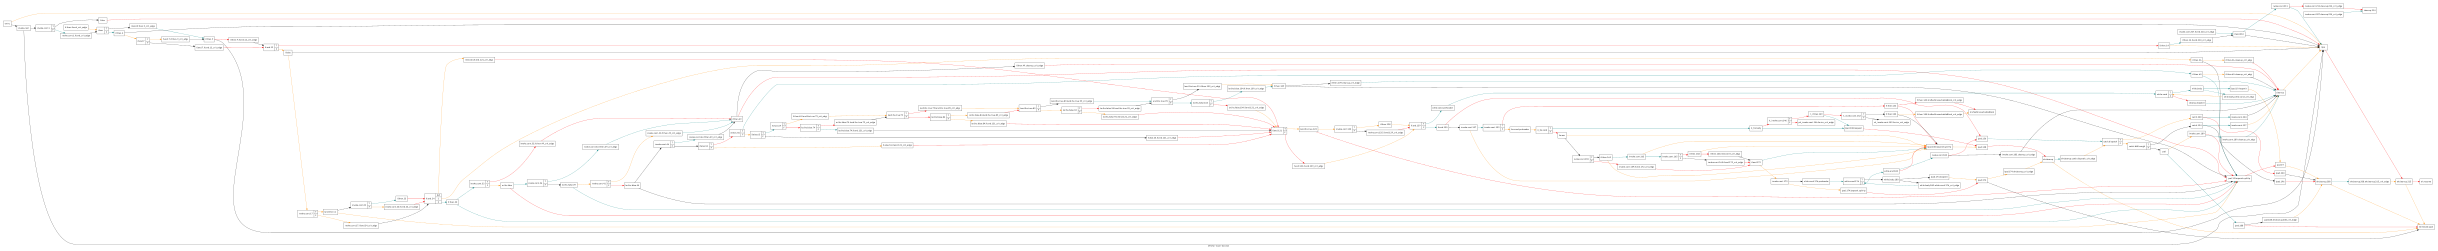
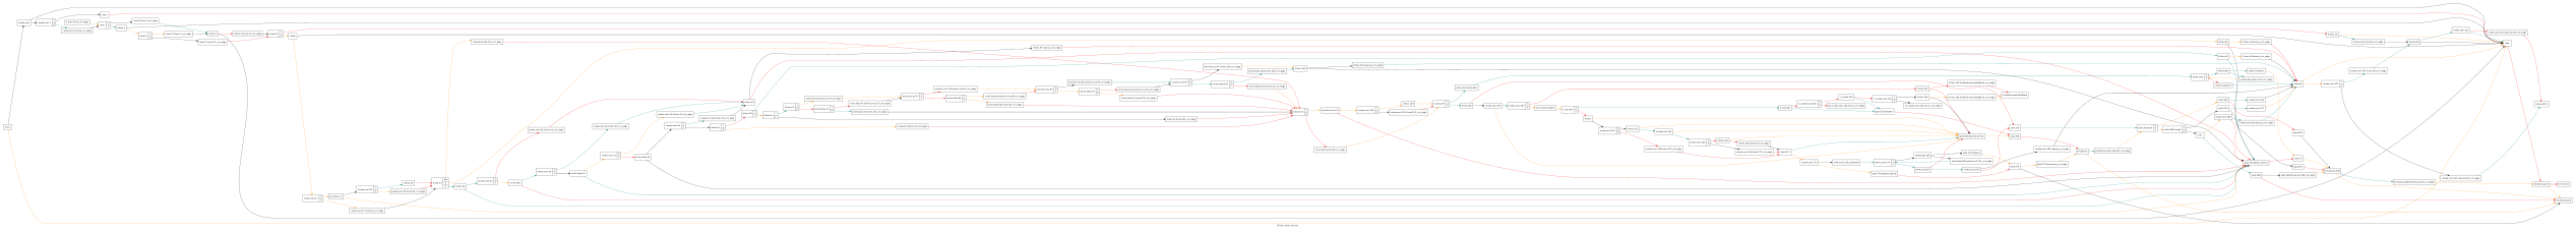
  digraph {
    fontname="IBM Plex Sans"
    label="CFG for 'main' function"
    rankdir=LR
    node [fontname="IBM Plex Sans" shape=record]
    edge [color=darkorange fontname="IBM Plex Sans"]
    n1 [label="{entry}"]
    n2 [label="{invoke.cont}"]
    n3 [label="{lpad}"]
    n4 [label="{invoke.cont.1|{<s0>T|<s1>F}}"]
    n5 [label="{ehcleanup.215}"]
    n6 [label="{if.then}"]
    n7 [label="{invoke.cont.1.if.end_crit_edge}"]
    n8 [label="{terminate.lpad}"]
    n9 [label="{eh.resume}"]
    n10 [label="{if.end|{<s0>T|<s1>F}}"]
    n11 [label="{if.then.if.end_crit_edge}"]
    n12 [label="{if.end.if.then.9_crit_edge}"]
    n13 [label="{if.then.4}"]
    n14 [label="{if.then.9}"]
    n15 [label="{if.end.7|{<s0>T|<s1>F}}"]
    n16 [label="{if.then.9.if.end.12_crit_edge}"]
    n17 [label="{if.end.7.if.then.9_crit_edge}"]
    n18 [label="{if.end.7.if.end.12_crit_edge}"]
    n19 [label="{if.end.12|{<s0>T|<s1>F}}"]
    n20 [label="{if.then.14}"]
    n21 [label="{if.else}"]
    n22 [label="{if.then.14.if.end.210_crit_edge}"]
    n23 [label="{invoke.cont.17|{<s0>T|<s1>F}}"]
    n24 [label="{if.end.210}"]
    n25 [label="{land.lhs.true}"]
    n26 [label="{invoke.cont.17.if.end.24_crit_edge}"]
    n27 [label="{invoke.cont.211}"]
    n28 [label="{invoke.cont.211.cleanup.214_crit_edge}"]
    n29 [label="{invoke.cont.20|{<s0>T|<s1>F}}"]
    n30 [label="{lpad.19.loopexit.split-lp}"]
    n31 [label="{if.end.24|{<s0>def|<s1>1|<s2>2}}"]
    n32 [label="{if.then.23}"]
    n33 [label="{invoke.cont.20.if.end.24_crit_edge}"]
    n34 [label="{lpad.19}"]
    n35 [label="{if.end.24.if.end.121_crit_edge}"]
    n36 [label="{if.then.26}"]
    n37 [label="{if.then.30}"]
    n38 [label="{if.end.121|{<s0>T|<s1>F}}"]
    n39 [label="{if.then.26.cleanup_crit_edge}"]
    n40 [label="{invoke.cont.32|{<s0>T|<s1>F}}"]
    n41 [label="{ehcleanup.208}"]
    n42 [label="{lpad.19.loopexit}"]
    n43 [label="{ehcleanup.208.ehcleanup.215_crit_edge}"]
    n44 [label="{land.lhs.true.123}"]
    n45 [label="{if.end.121.if.end.129_crit_edge}"]
    n46 [label="{cleanup}"]
    n47 [label="{invoke.cont.32.if.then.49_crit_edge}"]
    n48 [label="{lor.lhs.false}"]
    n49 [label="{invoke.cont.125|{<s0>T|<s1>F}}"]
    n50 [label="{if.end.129|{<s0>T|<s1>F}}"]
+   n51 [label="{invoke.cont.207|{<s0>T|<s1>F}}"]
    n52 [label="{invoke.cont.207.if.end.210_crit_edge}"]
    n53 [label="{invoke.cont.207.cleanup.214_crit_edge}"]
    n54 [label="{if.then.49}"]
    n55 [label="{invoke.cont.36|{<s0>T|<s1>F}}"]
    n56 [label="{if.then.49.cleanup_crit_edge}"]
    n57 [label="{invoke.cont.36.if.then.49_crit_edge}"]
    n58 [label="{lor.lhs.false.39}"]
    n59 [label="{invoke.cont.41|{<s0>T|<s1>F}}"]
    n60 [label="{invoke.cont.41.if.then.49_crit_edge}"]
    n61 [label="{lor.lhs.false.44}"]
    n62 [label="{invoke.cont.46|{<s0>T|<s1>F}}"]
    n63 [label="{invoke.cont.46.if.then.49_crit_edge}"]
    n64 [label="{if.else.51|{<s0>T|<s1>F}}"]
    n65 [label="{if.then.55|{<s0>T|<s1>F}}"]
    n66 [label="{if.else.51.if.end.121_crit_edge}"]
    n67 [label="{if.then.60}"]
    n68 [label="{if.else.65|{<s0>T|<s1>F}}"]
    n69 [label="{if.then.60.cleanup_crit_edge}"]
    n70 [label="{if.then.69|{<s0>T|<s1>F}}"]
    n71 [label="{if.else.65.if.end.121_crit_edge}"]
    n72 [label="{if.then.69.land.lhs.true.79_crit_edge}"]
    n73 [label="{lor.lhs.false.74|{<s0>T|<s1>F}}"]
    n74 [label="{land.lhs.true.79|{<s0>T|<s1>F}}"]
    n75 [label="{lor.lhs.false.74.land.lhs.true.79_crit_edge}"]
    n76 [label="{lor.lhs.false.74.if.end.121_crit_edge}"]
    n77 [label="{land.lhs.true.79.land.lhs.true.89_crit_edge}"]
    n78 [label="{lor.lhs.false.84|{<s0>T|<s1>F}}"]
    n79 [label="{land.lhs.true.89|{<s0>T|<s1>F}}"]
    n80 [label="{lor.lhs.false.84.land.lhs.true.89_crit_edge}"]
    n81 [label="{lor.lhs.false.84.if.end.121_crit_edge}"]
    n82 [label="{land.lhs.true.89.land.lhs.true.99_crit_edge}"]
    n83 [label="{lor.lhs.false.94|{<s0>T|<s1>F}}"]
    n84 [label="{land.lhs.true.99|{<s0>T|<s1>F}}"]
    n85 [label="{lor.lhs.false.94.land.lhs.true.99_crit_edge}"]
    n86 [label="{lor.lhs.false.94.if.end.121_crit_edge}"]
    n87 [label="{land.lhs.true.99.if.then.109_crit_edge}"]
    n88 [label="{lor.lhs.false.104|{<s0>T|<s1>F}}"]
    n89 [label="{if.then.109}"]
    n90 [label="{lor.lhs.false.104.if.then.109_crit_edge}"]
    n91 [label="{lor.lhs.false.104.if.end.121_crit_edge}"]
    n92 [label="{if.then.109.cleanup_crit_edge}"]
    n93 [label="{if.then.128}"]
    n94 [label="{invoke.cont.125.if.end.129_crit_edge}"]
    n95 [label="{while.cond.preheader}"]
    n96 [label="{if.end.135}"]
    n97 [label="{while.cond|{<s0>T|<s1>F}}"]
    n98 [label="{invoke.cont.137}"]
    n99 [label="{lpad.136}"]
    n100 [label="{while.body}"]
    n101 [label="{cleanup.loopexit}"]
    n102 [label="{invoke.cont.139|{<s0>T|<s1>F}}"]
    n103 [label="{lpad.138.loopexit.split-lp}"]
    n104 [label="{catch.dispatch|{<s0>T|<s1>F}}"]
    n105 [label="{while.body.while.cond_crit_edge}"]
    n106 [label="{if.then.142}"]
    n107 [label="{for.cond.preheader}"]
    n108 [label="{lpad.138}"]
    n109 [label="{catch.200}"]
    n110 [label="{catch.fallthrough|{<s0>T|<s1>F}}"]
    n111 [label="{if.then.142.UnifiedUnreachableBlock_crit_edge}"]
    n112 [label="{it_for.cond|{<s0>T|<s1>F}}"]
    n113 [label="{ehcleanup}"]
    n114 [label="{UnifiedUnreachableBlock}"]
    n115 [label="{it_for.body}"]
    n116 [label="{for.end}"]
    n117 [label="{lpad.138.loopexit}"]
    n118 [label="{it_invoke.cont.146|{<s0>T|<s1>F}}"]
    n119 [label="{invoke.cont.159|{<s0>T|<s1>F}}"]
    n120 [label="{invoke.cont.204}"]
    n121 [label="{lpad.203}"]
    n122 [label="{catch.194}"]
    n123 [label="{catch}"]
    n124 [label="{ehcleanup.catch.dispatch_crit_edge}"]
    n125 [label="{it_if.then.149}"]
    n126 [label="{pd_invoke.cont.146.for.inc_crit_edge}"]
    n127 [label="{if.then.162}"]
    n128 [label="{invoke.cont.159.if.end.172_crit_edge}"]
    n129 [label="{it_invoke.cont.152|{<s0>T|<s1>F}}"]
    n130 [label="{if.then.155}"]
    n131 [label="{pd_invoke.cont.152.for.inc_crit_edge}"]
    n132 [label="{if.then.155.UnifiedUnreachableBlock_crit_edge}"]
    n133 [label="{invoke.cont.163}"]
    n134 [label="{if.end.172}"]
    n135 [label="{invoke.cont.165|{<s0>T|<s1>F}}"]
    n136 [label="{invoke.cont.173}"]
    n137 [label="{while.cond.176.preheader}"]
    n138 [label="{lpad.174.loopexit.split-lp}"]
    n139 [label="{if.then.168}"]
    n140 [label="{invoke.cont.165.if.end.172_crit_edge}"]
    n141 [label="{if.then.168.if.end.172_crit_edge}"]
    n142 [label="{while.cond.176|{<s0>T|<s1>F}}"]
    n143 [label="{lpad.174}"]
    n144 [label="{while.body.180}"]
    n145 [label="{while.end.182}"]
    n146 [label="{lpad.174.ehcleanup_crit_edge}"]
    n147 [label="{while.body.180.while.cond.176_crit_edge}"]
    n148 [label="{lpad.174.loopexit}"]
    n149 [label="{invoke.cont.183}"]
    n150 [label="{invoke.cont.183.cleanup_crit_edge}"]
    n151 [label="{invoke.cont.197}"]
    n152 [label="{lpad.196}"]
    n153 [label="{invoke.cont.189}"]
    n154 [label="{lpad.188}"]
    n155 [label="{invoke.cont.189.cleanup_crit_edge}"]
    n156 [label="{lpad.188.ehcleanup.208_crit_edge}"]
    n157 [label="{cleanup.214}"]
    n1 -> n2 [color=black]
    n1 -> n3
    n2 -> n3 [color=black]
    n2 -> n4 [color=black]
    n3 -> n5 [color=red]
    n4 -> n6 [color=black tailport=s0]
    n4 -> n7 [color=teal tailport=s1]
    n5 -> n8
    n5 -> n9 [color=red]
    n6 -> n3 [color=red]
    n7 -> n10 [color=black]
    n10 -> n12 [color=black tailport=s0]
    n10 -> n13 [color=teal tailport=s1]
    n11 -> n10
    n12 -> n14 [color=teal]
    n13 -> n3 [color=black]
    n13 -> n15
    n14 -> n3 [color=black]
    n14 -> n16 [color=red]
    n15 -> n17 [tailport=s0]
    n15 -> n18 [color=black tailport=s1]
    n16 -> n19 [color=black]
    n17 -> n14 [color=black]
    n18 -> n19 [color=red]
    n19 -> n20 [color=red tailport=s0]
    n19 -> n21 [tailport=s1]
    n20 -> n3
    n20 -> n22 [color=teal]
    n21 -> n3 [color=black]
    n21 -> n23
    n22 -> n24 [color=black]
    n23 -> n25 [tailport=s0]
    n23 -> n26 [tailport=s1]
    n24 -> n3 [color=black]
    n24 -> n27 [color=teal]
    n25 -> n29 [color=black]
    n25 -> n30
    n26 -> n31 [color=black]
    n27 -> n3 [color=teal]
    n27 -> n28 [color=red]
    n28 -> n157 [color=red]
    n29 -> n32 [color=teal tailport=s0]
    n29 -> n33 [tailport=s1]
    n30 -> n34 [color=red]
    n31 -> n35 [tailport=s0]
    n31 -> n36 [tailport=s1]
    n31 -> n37 [color=teal tailport=s2]
    n32 -> n31 [color=red]
    n33 -> n31 [color=red]
    n34 -> n41
    n35 -> n38 [color=red]
    n36 -> n30 [color=black]
    n36 -> n39
    n37 -> n30 [color=teal]
    n37 -> n40 [color=teal]
    n38 -> n44 [tailport=s0]
    n38 -> n45 [color=red tailport=s1]
    n39 -> n46 [color=red]
    n40 -> n47 [color=red tailport=s0]
    n40 -> n48 [tailport=s1]
    n41 -> n8
    n41 -> n43 [color=teal]
    n42 -> n34
    n43 -> n5
    n44 -> n30 [color=red]
    n44 -> n49
    n45 -> n50
    n46 -> n3
+   n46 -> n51
    n47 -> n54 [color=red]
    n48 -> n30 [color=red]
    n48 -> n55 [color=teal]
    n49 -> n93 [tailport=s0]
    n49 -> n94 [color=black tailport=s1]
    n50 -> n95 [color=teal tailport=s0]
    n50 -> n96 [color=teal tailport=s1]
+   n51 -> n52 [color=teal tailport=s0]
+   n51 -> n53 [color=black tailport=s1]
    n52 -> n24 [color=teal]
    n53 -> n157 [color=teal]
    n54 -> n30 [color=red]
    n54 -> n56 [color=black]
    n55 -> n57 [color=teal tailport=s0]
    n55 -> n58 [color=black tailport=s1]
    n56 -> n46 [color=red]
    n57 -> n54 [color=teal]
    n58 -> n30 [color=teal]
    n58 -> n59
    n59 -> n60 [tailport=s0]
    n59 -> n61 [color=red tailport=s1]
    n60 -> n54 [color=teal]
    n61 -> n30 [color=black]
    n61 -> n62 [color=black]
    n62 -> n63 [color=teal tailport=s0]
    n62 -> n64 [color=black tailport=s1]
    n63 -> n54 [color=black]
    n64 -> n65 [color=red tailport=s0]
    n64 -> n66 [tailport=s1]
    n65 -> n67 [color=teal tailport=s0]
    n65 -> n68 [tailport=s1]
    n66 -> n38 [color=red]
    n67 -> n30 [color=teal]
    n67 -> n69
    n68 -> n70 [color=teal tailport=s0]
    n68 -> n71 [color=black tailport=s1]
    n69 -> n46 [color=black]
    n70 -> n72 [tailport=s0]
    n70 -> n73 [color=red tailport=s1]
    n71 -> n38 [color=red]
    n72 -> n74
    n73 -> n75 [color=red tailport=s0]
    n73 -> n76 [color=teal tailport=s1]
    n74 -> n77 [color=red tailport=s0]
    n74 -> n78 [color=red tailport=s1]
    n75 -> n74 [color=black]
    n76 -> n38 [color=black]
    n77 -> n79
    n78 -> n80 [tailport=s0]
    n78 -> n81 [tailport=s1]
    n79 -> n82 [color=black tailport=s0]
    n79 -> n83 [tailport=s1]
    n80 -> n79 [color=red]
    n81 -> n38 [color=red]
    n82 -> n84 [color=teal]
    n83 -> n85 [color=red tailport=s0]
    n83 -> n86 [tailport=s1]
    n84 -> n87 [color=black tailport=s0]
    n84 -> n88 [color=teal tailport=s1]
    n85 -> n84 [color=black]
    n86 -> n38 [color=red]
    n87 -> n89
    n88 -> n90 [color=teal tailport=s0]
    n88 -> n91 [color=red tailport=s1]
    n89 -> n30 [color=black]
    n89 -> n92 [color=black]
    n90 -> n89 [color=teal]
    n91 -> n38
    n92 -> n46 [color=teal]
    n93 -> n50
    n94 -> n50 [color=red]
    n95 -> n97 [color=teal]
    n96 -> n98 [color=black]
    n96 -> n99 [color=red]
    n97 -> n100 [color=teal tailport=s0]
    n97 -> n101 [color=red tailport=s1]
    n98 -> n102 [color=teal]
    n98 -> n103
    n99 -> n104 [color=teal]
    n100 -> n42 [color=teal]
    n100 -> n105 [color=teal]
    n101 -> n46 [color=teal]
    n102 -> n106 [color=red tailport=s0]
    n102 -> n107 [tailport=s1]
    n103 -> n108
    n104 -> n109 [tailport=s0]
    n104 -> n110 [tailport=s1]
    n105 -> n97
    n106 -> n103 [color=red]
    n106 -> n111 [color=red]
    n107 -> n112
    n108 -> n113 [color=red]
    n109 -> n120 [color=teal]
    n109 -> n121 [color=red]
    n110 -> n122 [color=black tailport=s0]
    n110 -> n123 [color=black tailport=s1]
    n111 -> n114 [color=red]
    n112 -> n115 [color=teal tailport=s0]
    n112 -> n116 [color=red tailport=s1]
    n113 -> n8
    n113 -> n124 [color=teal]
    n115 -> n117 [color=teal]
    n115 -> n118 [color=red]
    n116 -> n103
    n116 -> n119 [color=black]
    n117 -> n108 [color=red]
    n118 -> n125 [color=red tailport=s0]
    n118 -> n126 [color=red tailport=s1]
    n119 -> n127 [color=black tailport=s0]
    n119 -> n128 [color=red tailport=s1]
    n120 -> n46 [color=black]
    n121 -> n41 [color=black]
    n122 -> n151 [color=teal]
    n122 -> n152 [color=black]
    n123 -> n153
    n123 -> n154 [color=teal]
    n124 -> n104
    n125 -> n117 [color=teal]
    n125 -> n129 [color=red]
    n127 -> n103
    n127 -> n133 [color=teal]
    n128 -> n134 [color=red]
    n129 -> n130 [color=black tailport=s0]
    n129 -> n131 [color=black tailport=s1]
    n130 -> n103 [color=black]
    n130 -> n132
    n132 -> n114
    n133 -> n103
    n133 -> n135 [color=teal]
    n134 -> n103 [color=teal]
    n134 -> n136
    n135 -> n139 [color=red tailport=s0]
    n135 -> n140 [color=black tailport=s1]
    n136 -> n137 [color=black]
    n136 -> n138
    n137 -> n142 [color=teal]
    n138 -> n143 [color=red]
    n139 -> n103
    n139 -> n141 [color=red]
    n140 -> n134 [color=red]
    n141 -> n134 [color=black]
    n142 -> n144 [color=black tailport=s0]
    n142 -> n145 [color=teal tailport=s1]
    n143 -> n8 [color=black]
    n143 -> n146
    n144 -> n147 [color=black]
    n144 -> n148 [color=black]
    n145 -> n103 [color=red]
    n145 -> n149 [color=teal]
    n146 -> n113
    n147 -> n142 [color=teal]
    n148 -> n143
    n149 -> n99 [color=red]
    n149 -> n150 [color=black]
    n150 -> n46 [color=black]
    n151 -> n46
    n152 -> n41 [color=red]
    n153 -> n30 [color=red]
    n153 -> n155 [color=teal]
    n154 -> n8 [color=red]
    n154 -> n156 [color=black]
    n155 -> n46 [color=teal]
    n156 -> n41
  }
